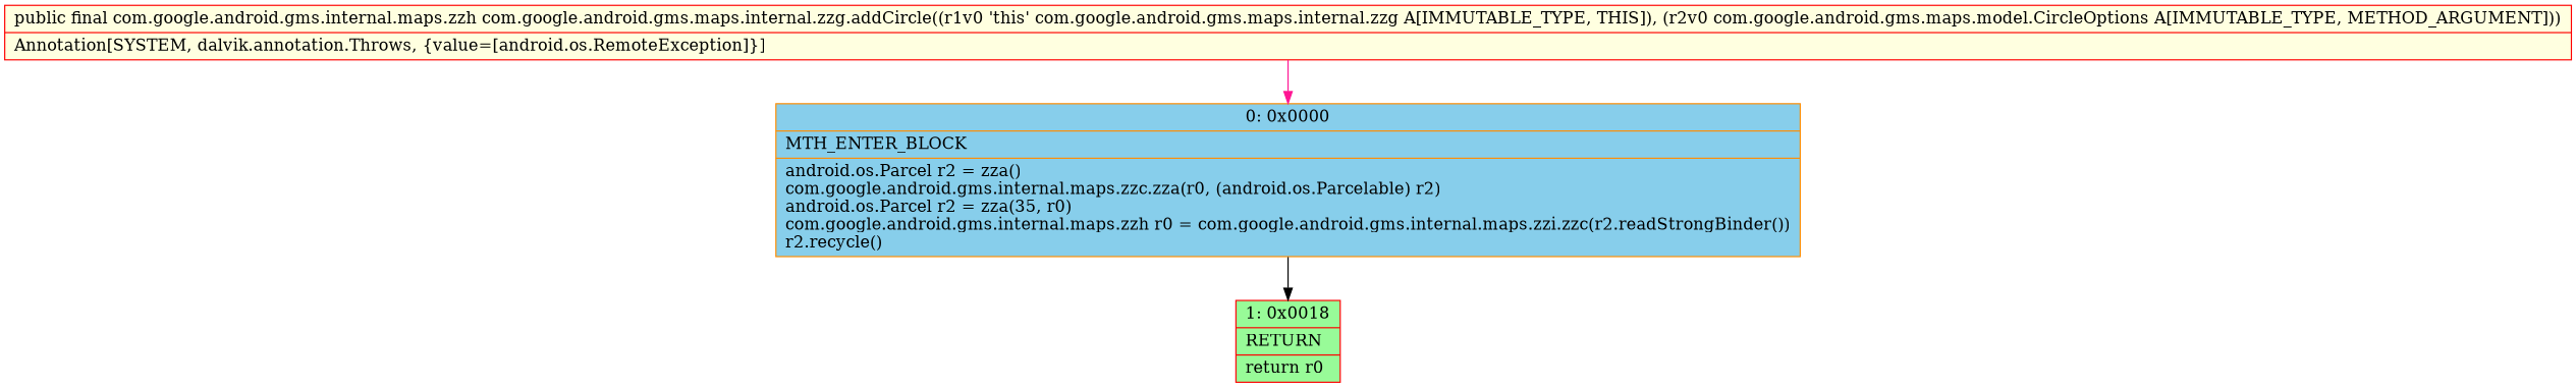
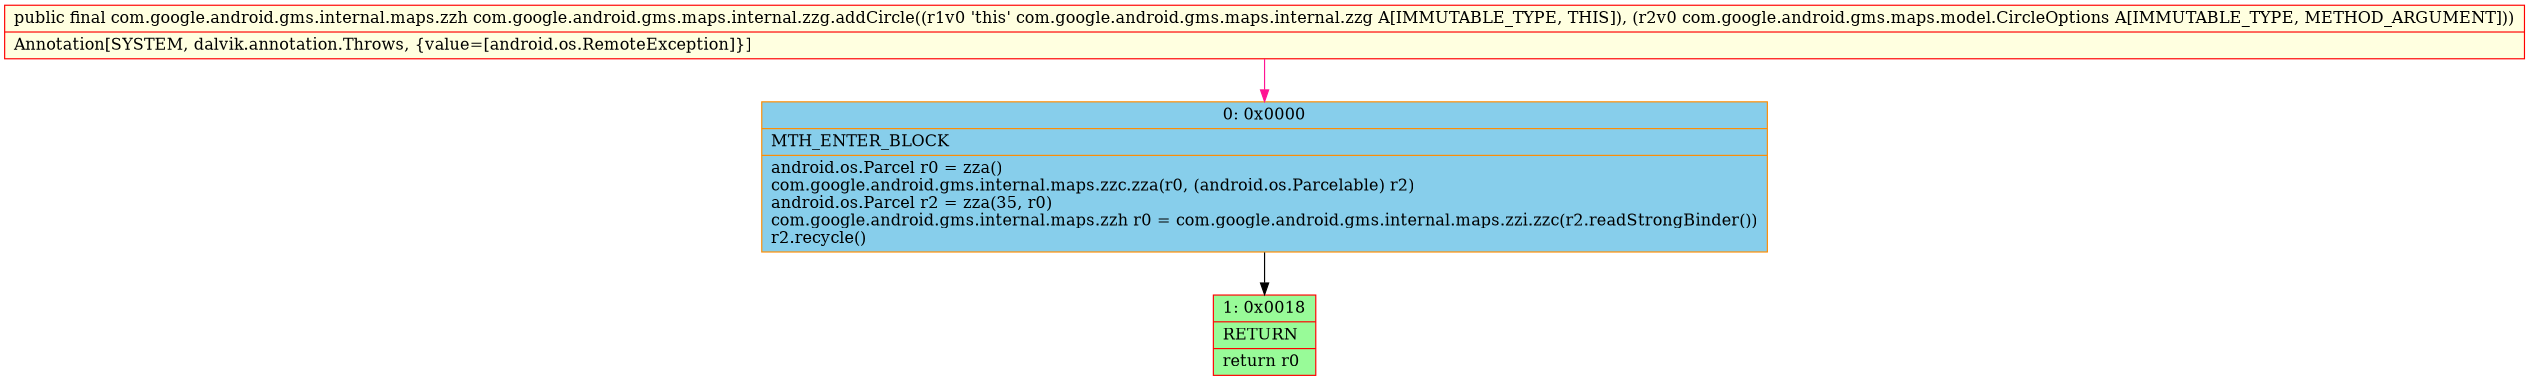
  digraph {
    node [shape=record style=filled color=red]
-   n1 [label="{0\:\ 0x0000|MTH_ENTER_BLOCK\l|android.os.Parcel r2 = zza()\lcom.google.android.gms.internal.maps.zzc.zza(r0, (android.os.Parcelable) r2)\landroid.os.Parcel r2 = zza(35, r0)\lcom.google.android.gms.internal.maps.zzh r0 = com.google.android.gms.internal.maps.zzi.zzc(r2.readStrongBinder())\lr2.recycle()\l}" fillcolor=skyblue color=darkorange]
+   n1 [label="{0\:\ 0x0000|MTH_ENTER_BLOCK\l|android.os.Parcel r0 = zza()\lcom.google.android.gms.internal.maps.zzc.zza(r0, (android.os.Parcelable) r2)\landroid.os.Parcel r2 = zza(35, r0)\lcom.google.android.gms.internal.maps.zzh r0 = com.google.android.gms.internal.maps.zzi.zzc(r2.readStrongBinder())\lr2.recycle()\l}" fillcolor=skyblue color=darkorange]
    n2 [label="{1\:\ 0x0018|RETURN\l|return r0\l}" fillcolor=palegreen]
    n3 [label="{public final com.google.android.gms.internal.maps.zzh com.google.android.gms.maps.internal.zzg.addCircle((r1v0 'this' com.google.android.gms.maps.internal.zzg A[IMMUTABLE_TYPE, THIS]), (r2v0 com.google.android.gms.maps.model.CircleOptions A[IMMUTABLE_TYPE, METHOD_ARGUMENT]))  | Annotation[SYSTEM, dalvik.annotation.Throws, \{value=[android.os.RemoteException]\}]\l}" fillcolor=lightyellow]
    n1 -> n2 [color=black]
    n3 -> n1 [color=deeppink]
  }
